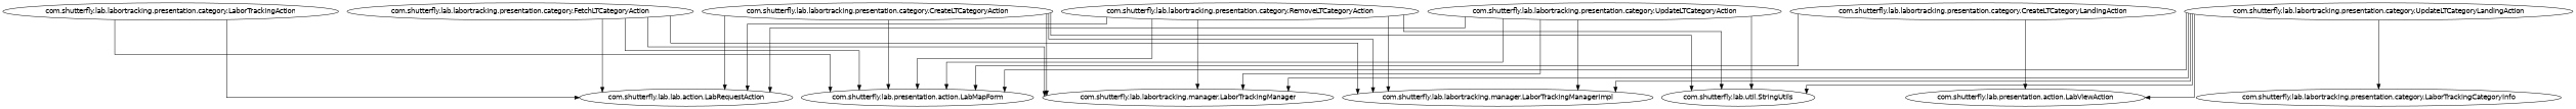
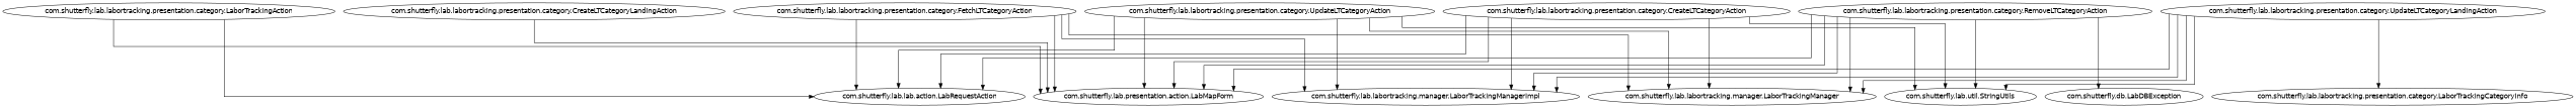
  digraph {
    concentrate=true
    fontname="DejaVu Sans"
    rankdir=TB
    ranksep=2.0
    splines=ortho
    node [fontname="DejaVu Sans"]
    edge [fontname="DejaVu Sans"]
    n1 [label="com.shutterfly.lab.lab.action.LabRequestAction"]
    "com.shutterfly.lab.labortracking.presentation.category.CreateLTCategoryAction"
    "com.shutterfly.lab.presentation.action.LabMapForm"
    "com.shutterfly.lab.labortracking.manager.LaborTrackingManager"
    "com.shutterfly.lab.util.StringUtils"
    "com.shutterfly.lab.labortracking.manager.LaborTrackingManagerImpl"
    "com.shutterfly.lab.labortracking.presentation.category.CreateLTCategoryLandingAction"
-   "com.shutterfly.lab.presentation.action.LabViewAction"
    "com.shutterfly.lab.labortracking.presentation.category.FetchLTCategoryAction"
    "com.shutterfly.lab.labortracking.presentation.category.LaborTrackingAction"
    "com.shutterfly.lab.labortracking.presentation.category.RemoveLTCategoryAction"
+   "com.shutterfly.db.LabDBException"
    "com.shutterfly.lab.labortracking.presentation.category.UpdateLTCategoryAction"
    "com.shutterfly.lab.labortracking.presentation.category.UpdateLTCategoryLandingAction"
    "com.shutterfly.lab.labortracking.presentation.category.LaborTrackingCategoryInfo"
    "com.shutterfly.lab.labortracking.presentation.category.CreateLTCategoryAction" -> n1
    "com.shutterfly.lab.labortracking.presentation.category.CreateLTCategoryAction" -> "com.shutterfly.lab.presentation.action.LabMapForm"
    "com.shutterfly.lab.labortracking.presentation.category.CreateLTCategoryAction" -> "com.shutterfly.lab.labortracking.manager.LaborTrackingManager"
    "com.shutterfly.lab.labortracking.presentation.category.CreateLTCategoryAction" -> "com.shutterfly.lab.util.StringUtils"
    "com.shutterfly.lab.labortracking.presentation.category.CreateLTCategoryAction" -> "com.shutterfly.lab.labortracking.manager.LaborTrackingManagerImpl"
    "com.shutterfly.lab.labortracking.presentation.category.CreateLTCategoryLandingAction" -> "com.shutterfly.lab.presentation.action.LabMapForm"
-   "com.shutterfly.lab.labortracking.presentation.category.CreateLTCategoryLandingAction" -> "com.shutterfly.lab.presentation.action.LabViewAction"
    "com.shutterfly.lab.labortracking.presentation.category.FetchLTCategoryAction" -> n1
    "com.shutterfly.lab.labortracking.presentation.category.FetchLTCategoryAction" -> "com.shutterfly.lab.presentation.action.LabMapForm"
    "com.shutterfly.lab.labortracking.presentation.category.FetchLTCategoryAction" -> "com.shutterfly.lab.labortracking.manager.LaborTrackingManager"
    "com.shutterfly.lab.labortracking.presentation.category.FetchLTCategoryAction" -> "com.shutterfly.lab.labortracking.manager.LaborTrackingManagerImpl"
    "com.shutterfly.lab.labortracking.presentation.category.LaborTrackingAction" -> n1
    "com.shutterfly.lab.labortracking.presentation.category.LaborTrackingAction" -> "com.shutterfly.lab.presentation.action.LabMapForm"
    "com.shutterfly.lab.labortracking.presentation.category.RemoveLTCategoryAction" -> n1
    "com.shutterfly.lab.labortracking.presentation.category.RemoveLTCategoryAction" -> "com.shutterfly.lab.presentation.action.LabMapForm"
    "com.shutterfly.lab.labortracking.presentation.category.RemoveLTCategoryAction" -> "com.shutterfly.lab.labortracking.manager.LaborTrackingManager"
    "com.shutterfly.lab.labortracking.presentation.category.RemoveLTCategoryAction" -> "com.shutterfly.lab.util.StringUtils"
    "com.shutterfly.lab.labortracking.presentation.category.RemoveLTCategoryAction" -> "com.shutterfly.lab.labortracking.manager.LaborTrackingManagerImpl"
+   "com.shutterfly.lab.labortracking.presentation.category.RemoveLTCategoryAction" -> "com.shutterfly.db.LabDBException"
    "com.shutterfly.lab.labortracking.presentation.category.UpdateLTCategoryAction" -> n1
    "com.shutterfly.lab.labortracking.presentation.category.UpdateLTCategoryAction" -> "com.shutterfly.lab.presentation.action.LabMapForm"
    "com.shutterfly.lab.labortracking.presentation.category.UpdateLTCategoryAction" -> "com.shutterfly.lab.labortracking.manager.LaborTrackingManager"
    "com.shutterfly.lab.labortracking.presentation.category.UpdateLTCategoryAction" -> "com.shutterfly.lab.util.StringUtils"
    "com.shutterfly.lab.labortracking.presentation.category.UpdateLTCategoryAction" -> "com.shutterfly.lab.labortracking.manager.LaborTrackingManagerImpl"
    "com.shutterfly.lab.labortracking.presentation.category.UpdateLTCategoryLandingAction" -> "com.shutterfly.lab.presentation.action.LabMapForm"
    "com.shutterfly.lab.labortracking.presentation.category.UpdateLTCategoryLandingAction" -> "com.shutterfly.lab.labortracking.manager.LaborTrackingManager"
    "com.shutterfly.lab.labortracking.presentation.category.UpdateLTCategoryLandingAction" -> "com.shutterfly.lab.util.StringUtils"
    "com.shutterfly.lab.labortracking.presentation.category.UpdateLTCategoryLandingAction" -> "com.shutterfly.lab.labortracking.manager.LaborTrackingManagerImpl"
-   "com.shutterfly.lab.labortracking.presentation.category.UpdateLTCategoryLandingAction" -> "com.shutterfly.lab.presentation.action.LabViewAction"
    "com.shutterfly.lab.labortracking.presentation.category.UpdateLTCategoryLandingAction" -> "com.shutterfly.lab.labortracking.presentation.category.LaborTrackingCategoryInfo"
  }
